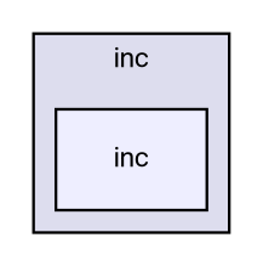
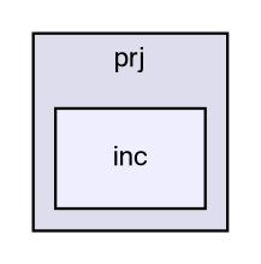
  digraph {
    compound=true
    fontname=Roboto
    n1 [fillcolor="#eeeeff" fontname=Roboto fontsize=10 label=inc pencolor=black shape=box style=filled]
    subgraph cluster_1 {
      bgcolor="#ddddee"
      fontsize=10
-     label=inc
+     label=prj
      pencolor=black
      n1
    }
  }
